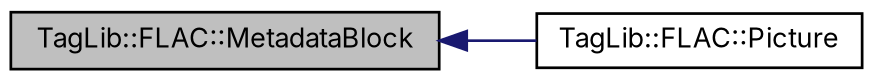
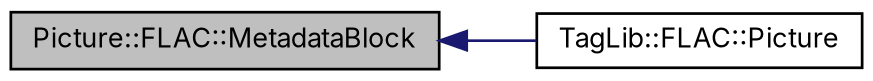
  digraph {
    rankdir=LR
    fontname=Inter
    node [color=black fontname=Inter fontsize=10 shape=record style=filled]
-   n1 [fillcolor=grey75 fontcolor=black height=0.2 label="TagLib::FLAC::MetadataBlock" width=0.4]
+   n1 [fillcolor=grey75 fontcolor=black height=0.2 label="Picture::FLAC::MetadataBlock" width=0.4]
    n2 [fillcolor=white height=0.2 label="TagLib::FLAC::Picture" width=0.4]
    n1 -> n2 [color=midnightblue dir=back fontname=Inter fontsize=10 labelfontname=Helvetica labelfontsize=10 style=solid]
  }
